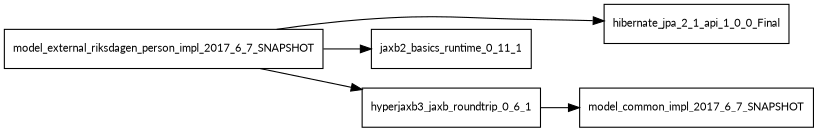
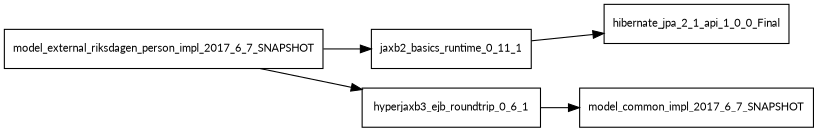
  digraph {
    fontname=Lato
    rankdir=LR
    node [fontname=Lato fontsize=10.0 shape=box]
    edge [arrowhead=normal fontname=Lato]
    model_external_riksdagen_person_impl_2017_6_7_SNAPSHOT
    hibernate_jpa_2_1_api_1_0_0_Final
-   hyperjaxb3_ejb_roundtrip_0_6_1 [label=hyperjaxb3_jaxb_roundtrip_0_6_1]
+   hyperjaxb3_ejb_roundtrip_0_6_1
    jaxb2_basics_runtime_0_11_1
    model_common_impl_2017_6_7_SNAPSHOT
-   model_external_riksdagen_person_impl_2017_6_7_SNAPSHOT -> hibernate_jpa_2_1_api_1_0_0_Final
+   jaxb2_basics_runtime_0_11_1 -> hibernate_jpa_2_1_api_1_0_0_Final
    model_external_riksdagen_person_impl_2017_6_7_SNAPSHOT -> hyperjaxb3_ejb_roundtrip_0_6_1
    model_external_riksdagen_person_impl_2017_6_7_SNAPSHOT -> jaxb2_basics_runtime_0_11_1
    hyperjaxb3_ejb_roundtrip_0_6_1 -> model_common_impl_2017_6_7_SNAPSHOT
  }
